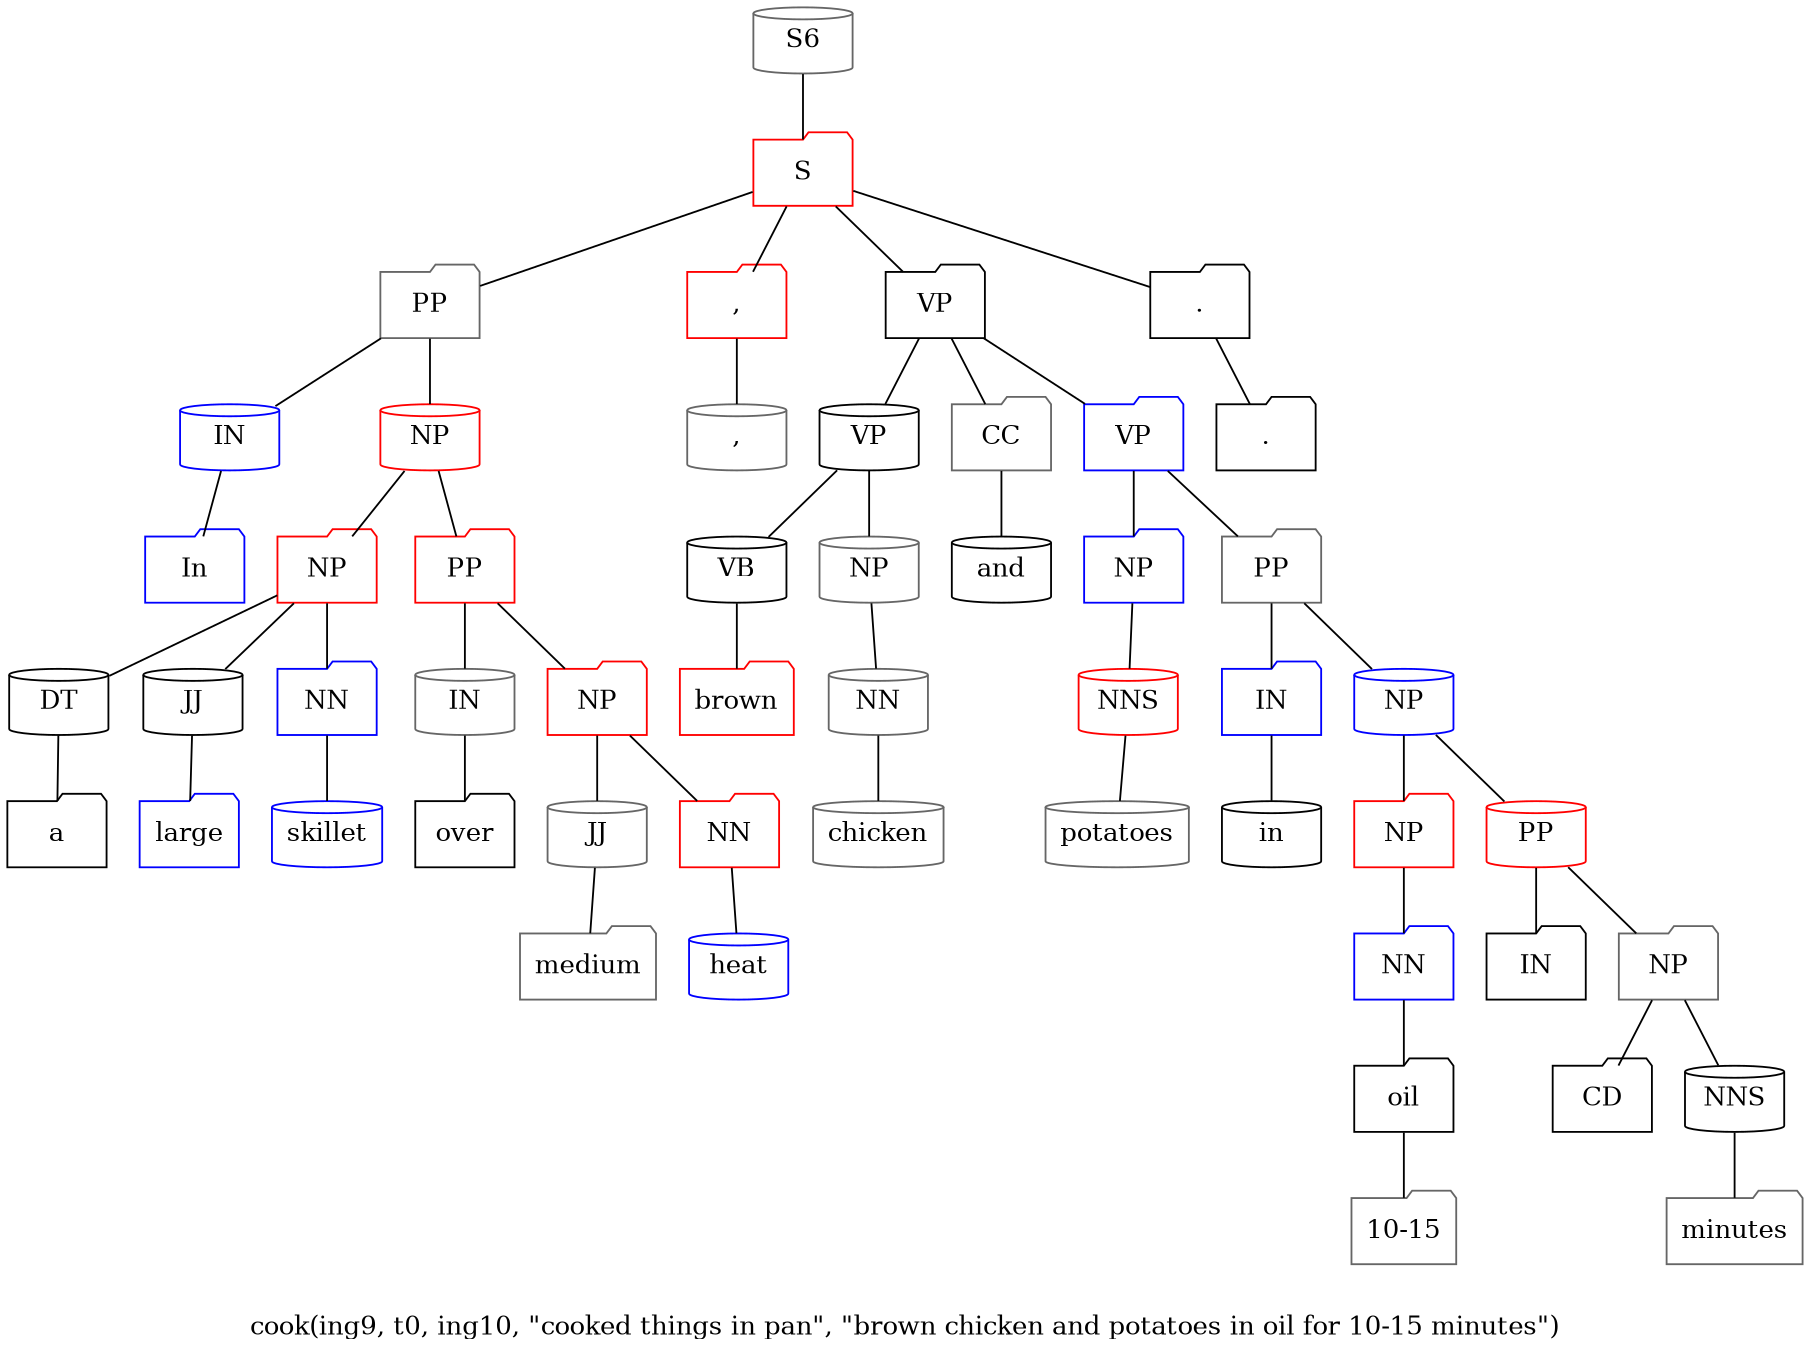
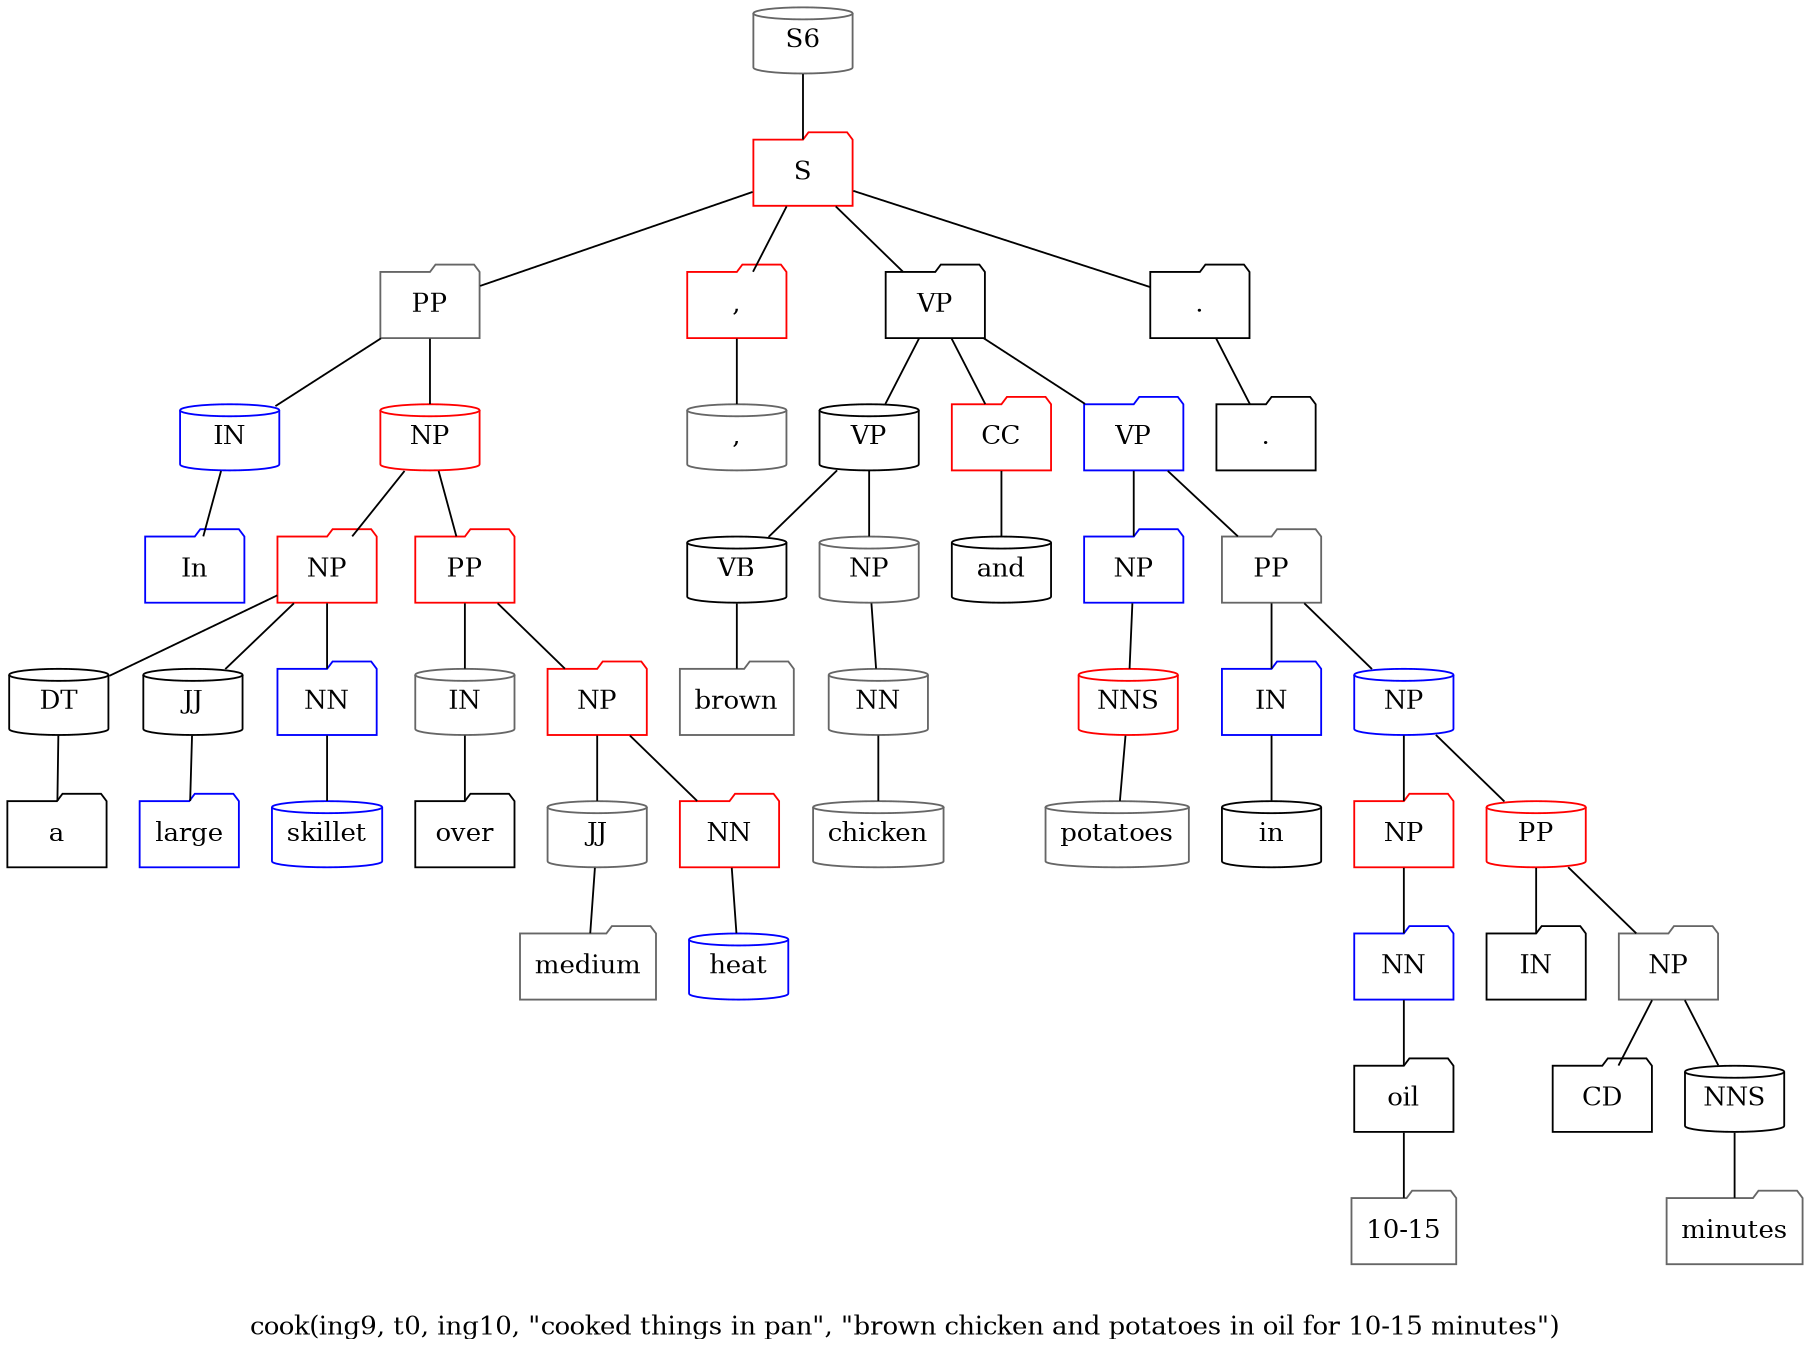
  graph {
    fontname="DejaVu Serif"
    label="cook(ing9, t0, ing10, \"cooked things in pan\", \"brown chicken and potatoes in oil for 10-15 minutes\")"
    node [color=black fontname="DejaVu Serif" shape=folder]
    edge [fontname="DejaVu Serif"]
    n1 [color=gray40 label=S6 shape=cylinder]
    n2 [color=red label=S]
    n3 [color=gray40 label=PP]
    n4 [color=red label=","]
    n5 [label=VP]
    n6 [label="."]
    n7 [color=blue label=IN shape=cylinder]
    n8 [color=red label=NP shape=cylinder]
    n9 [color=gray40 label="," shape=cylinder]
    n10 [label=VP shape=cylinder]
-   n11 [color=gray40 label=CC]
+   n11 [color=red label=CC]
    n12 [color=blue label=VP]
    n13 [label="."]
    n14 [color=blue label=In]
    n15 [color=red label=NP]
    n16 [color=red label=PP]
    n17 [label=DT shape=cylinder]
    n18 [label=JJ shape=cylinder]
    n19 [color=blue label=NN]
    n20 [color=gray40 label=IN shape=cylinder]
    n21 [color=red label=NP]
    n22 [label=a]
    n23 [color=blue label=large]
    n24 [color=blue label=skillet shape=cylinder]
    n25 [label=over]
    n26 [color=gray40 label=JJ shape=cylinder]
    n27 [color=red label=NN]
    n28 [color=gray40 label=medium]
    n29 [color=blue label=heat shape=cylinder]
    n30 [label=VB shape=cylinder]
    n31 [color=gray40 label=NP shape=cylinder]
    n32 [label=and shape=cylinder]
    n33 [color=blue label=NP]
    n34 [color=gray40 label=PP]
-   n35 [color=red label=brown]
+   n35 [color=gray40 label=brown]
    n36 [color=gray40 label=NN shape=cylinder]
    n37 [color=gray40 label=chicken shape=cylinder]
    n38 [color=red label=NNS shape=cylinder]
    n39 [color=blue label=IN]
    n40 [color=blue label=NP shape=cylinder]
    n41 [color=gray40 label=potatoes shape=cylinder]
    n42 [label=in shape=cylinder]
    n43 [color=red label=NP]
    n44 [color=red label=PP shape=cylinder]
    n45 [color=blue label=NN]
    n46 [label=IN]
    n47 [color=gray40 label=NP]
    n48 [label=oil]
    n49 [color=gray40 label="10-15"]
    n50 [label=CD]
    n51 [label=NNS shape=cylinder]
    n52 [color=gray40 label=minutes]
    n1 -- n2
    n2 -- n3
    n2 -- n4
    n2 -- n5
    n2 -- n6
    n3 -- n7
    n3 -- n8
    n4 -- n9
    n5 -- n10
    n5 -- n11
    n5 -- n12
    n6 -- n13
    n7 -- n14
    n8 -- n15
    n8 -- n16
    n10 -- n30
    n10 -- n31
    n11 -- n32
    n12 -- n33
    n12 -- n34
    n15 -- n17
    n15 -- n18
    n15 -- n19
    n16 -- n20
    n16 -- n21
    n17 -- n22
    n18 -- n23
    n19 -- n24
    n20 -- n25
    n21 -- n26
    n21 -- n27
    n26 -- n28
    n27 -- n29
    n30 -- n35
    n31 -- n36
    n33 -- n38
    n34 -- n39
    n34 -- n40
    n36 -- n37
    n38 -- n41
    n39 -- n42
    n40 -- n43
    n40 -- n44
    n43 -- n45
    n44 -- n46
    n44 -- n47
    n45 -- n48
    n47 -- n50
    n47 -- n51
    n48 -- n49
    n51 -- n52
  }
